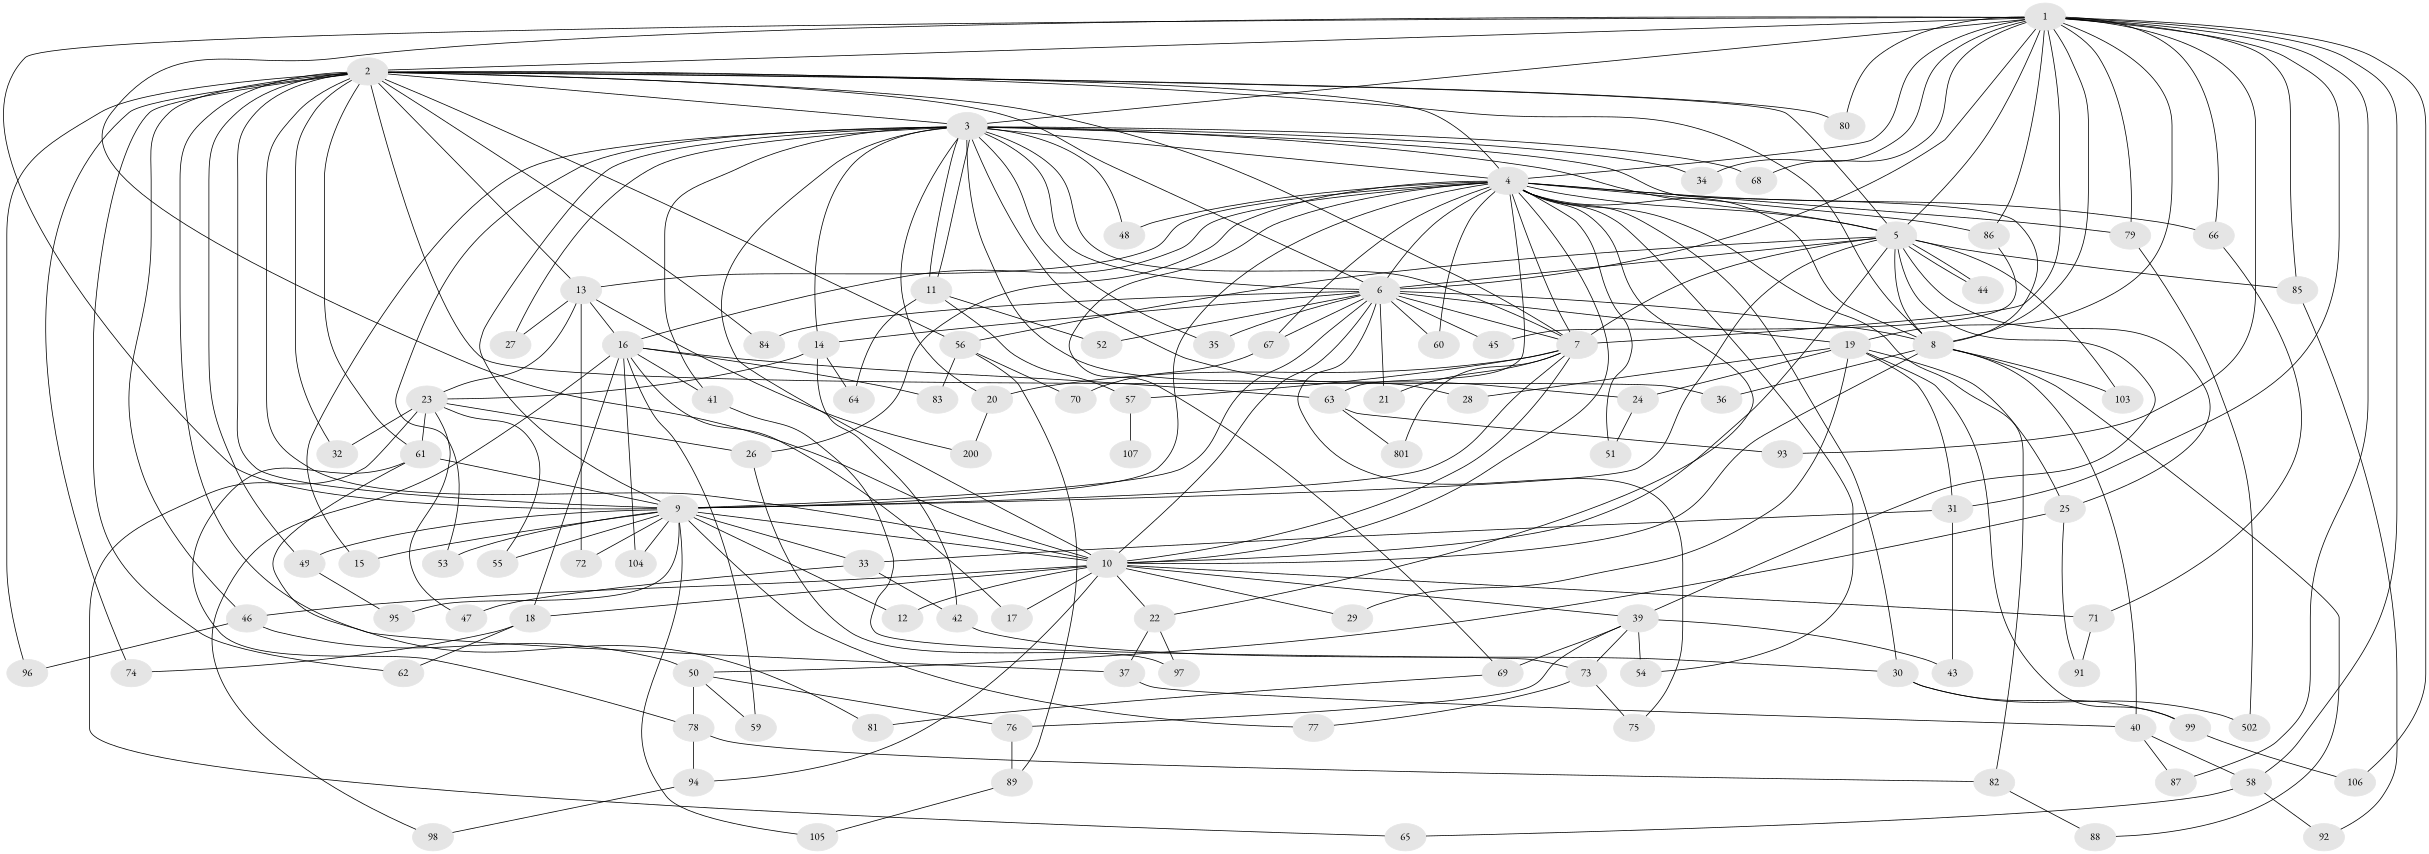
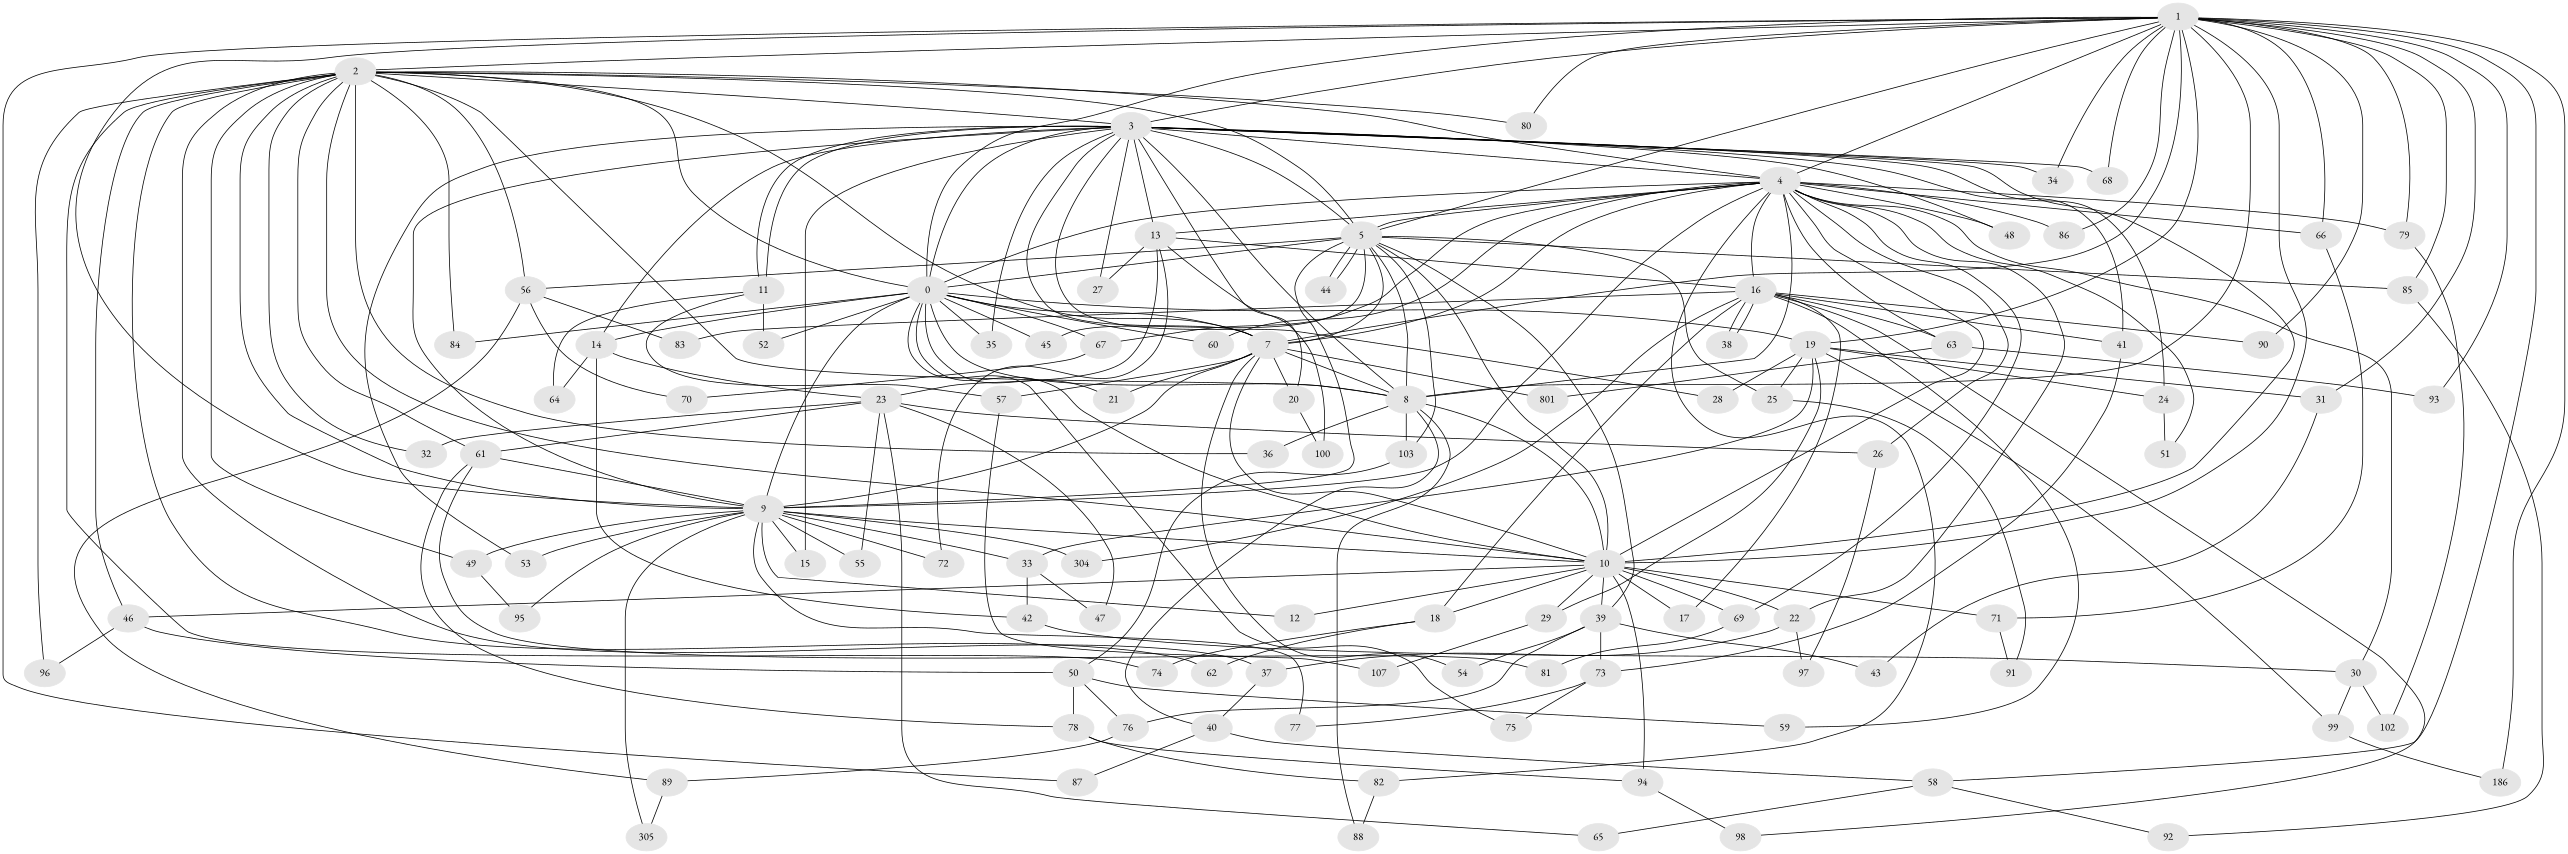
  graph {
    fontname="EB Garamond"
    node [color=gray90 fontname="EB Garamond" style=filled]
    edge [fontname="EB Garamond"]
    1
    2
    3
    4
    5
-   6
+   6 [label=0]
    7
    8
    9
    10
    19
    31
    34
    58
    66
    68
    79
    80
    85
    86
    87
+   90
    93
-   106
+   106 [label=186]
    32
    36
    37
    46
    49
    56
    61
    62
    74
    84
    96
    11
    13
    14
    15
    20
    24
    27
    28
    35
    41
    48
    53
    16
    22
    26
    30
    51
    54
    60
    63
    67
    69
    82
    25
    39
    44
    45
    103
    21
    52
    75
    57
    n68 [label=801]
    40
    88
    12
    33
    55
    72
    77
    95
-   104
-   105
+   104 [label=304]
+   105 [label=305]
    17
    18
    29
    71
    94
    99
    43
    65
    92
-   102 [label=502]
+   102
    50
    83
    70
    89
    78
    81
    64
    23
-   100 [label=200]
+   100
    42
    73
+   38
    59
    98
    97
    91
    76
    107
    47
    1 -- 2
    1 -- 3
    1 -- 4
    1 -- 5
    1 -- 6
    1 -- 7
    1 -- 8
    1 -- 9
    1 -- 10
    1 -- 19
    1 -- 31
    1 -- 34
    1 -- 58
    1 -- 66
    1 -- 68
    1 -- 79
    1 -- 80
    1 -- 85
    1 -- 86
    1 -- 87
+   1 -- 90
    1 -- 93
    1 -- 106
    2 -- 3
    2 -- 4
    2 -- 5
    2 -- 6
    2 -- 7
    2 -- 8
    2 -- 9
    2 -- 10
    2 -- 80
    2 -- 32
    2 -- 36
    2 -- 37
    2 -- 46
    2 -- 49
    2 -- 56
    2 -- 61
    2 -- 62
    2 -- 74
    2 -- 84
    2 -- 96
    3 -- 4
    3 -- 5
    3 -- 6
    3 -- 7
    3 -- 8
    3 -- 9
    3 -- 10
    3 -- 34
    3 -- 68
    3 -- 11
    3 -- 11
-   2 -- 13
+   3 -- 13
    3 -- 14
    3 -- 15
    3 -- 20
    3 -- 24
    3 -- 27
    3 -- 28
    3 -- 35
    3 -- 41
    3 -- 48
    3 -- 53
    4 -- 5
    4 -- 6
    4 -- 7
    4 -- 8
    4 -- 9
    4 -- 10
    4 -- 66
    4 -- 79
    4 -- 86
    4 -- 13
    4 -- 48
    4 -- 16
    4 -- 22
    4 -- 26
    4 -- 30
    4 -- 51
-   4 -- 54
+   7 -- 54
    4 -- 60
    4 -- 63
    4 -- 67
    4 -- 69
    4 -- 82
    5 -- 6
    5 -- 7
    5 -- 8
    5 -- 9
    5 -- 10
    5 -- 85
    5 -- 56
    5 -- 25
    5 -- 39
    5 -- 44
    5 -- 44
-   86 -- 45
+   5 -- 45
    5 -- 103
    6 -- 7
    6 -- 8
    6 -- 9
    6 -- 10
    6 -- 19
    6 -- 84
    6 -- 14
    6 -- 35
    6 -- 60
    6 -- 67
    6 -- 45
    6 -- 21
    6 -- 52
    6 -- 75
+   7 -- 8
    7 -- 9
    7 -- 10
    7 -- 20
    7 -- 21
    7 -- 57
    7 -- n68
    8 -- 10
    8 -- 36
    8 -- 103
    8 -- 40
    8 -- 88
    9 -- 10
    9 -- 49
    9 -- 15
    9 -- 53
    9 -- 12
    9 -- 33
    9 -- 55
    9 -- 72
    9 -- 77
    9 -- 95
    9 -- 104
    9 -- 105
    10 -- 46
    10 -- 22
    10 -- 39
    10 -- 12
    10 -- 17
    10 -- 18
    10 -- 29
    10 -- 71
    10 -- 94
    19 -- 31
    19 -- 24
    19 -- 28
    19 -- 25
-   31 -- 33
+   19 -- 33
    19 -- 29
    19 -- 99
    31 -- 43
    58 -- 65
    58 -- 92
    66 -- 71
    79 -- 102
    85 -- 92
    37 -- 40
    46 -- 96
    46 -- 50
    49 -- 95
    56 -- 83
    56 -- 70
    56 -- 89
    61 -- 9
    61 -- 78
    61 -- 81
    11 -- 52
    11 -- 57
    11 -- 64
    13 -- 27
    13 -- 16
    13 -- 72
    13 -- 23
    13 -- 100
    14 -- 64
    14 -- 23
    14 -- 42
    20 -- 100
    24 -- 51
    41 -- 73
+   16 -- 90
    16 -- 41
    16 -- 63
    16 -- 104
    16 -- 17
    16 -- 18
    16 -- 83
+   16 -- 38
+   16 -- 38
    16 -- 59
    16 -- 98
    22 -- 37
    22 -- 97
    26 -- 97
    30 -- 99
    30 -- 102
    63 -- 93
    63 -- n68
    67 -- 70
    69 -- 81
    82 -- 88
-   25 -- 50
+   103 -- 50
    25 -- 91
    39 -- 54
-   39 -- 69
+   10 -- 69
    39 -- 43
    39 -- 73
    39 -- 76
    57 -- 107
    40 -- 58
    40 -- 87
    33 -- 42
    33 -- 47
    18 -- 62
    18 -- 74
+   29 -- 107
    71 -- 91
    94 -- 98
    99 -- 106
    50 -- 78
    50 -- 59
    50 -- 76
    89 -- 105
    78 -- 82
    78 -- 94
    23 -- 32
    23 -- 61
    23 -- 26
    23 -- 55
    23 -- 65
    23 -- 47
    42 -- 30
    73 -- 75
    73 -- 77
    76 -- 89
  }
